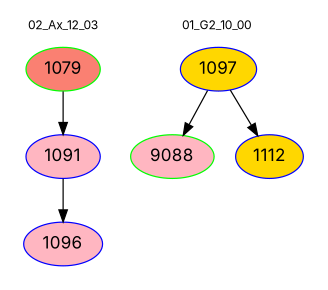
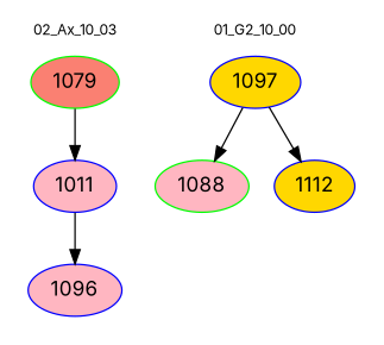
  digraph {
    fontname=Inter
    node [color=blue fillcolor=lightpink fontname=Inter style=filled]
    edge [color=black fontname=Inter]
-   n1 [label=1091]
+   n1 [label=1011]
    n2 [color=green fillcolor=salmon label=1079]
    n3 [label=1096]
    n4 [fillcolor=gold label=1097]
-   n5 [color=green label=9088]
+   n5 [color=green label=1088]
    n6 [fillcolor=gold label=1112]
    subgraph cluster_1 {
      color=white
      fontsize=10
-     label="02_Ax_12_03"
+     label="02_Ax_10_03"
      n1
      n2
      n3
    }
    subgraph cluster_2 {
      color=white
      fontsize=10
      label="01_G2_10_00"
      n4
      n5
      n6
    }
    n1 -> n3
    n2 -> n1
    n4 -> n5
    n4 -> n6
  }
